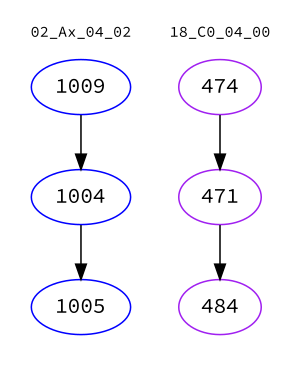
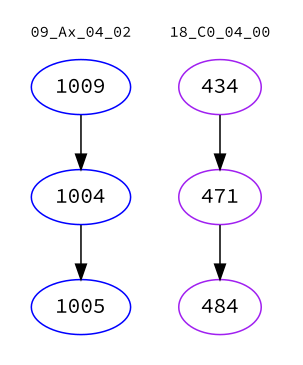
  digraph {
    fontname="Source Code Pro"
    node [color=blue fontname="Source Code Pro"]
    edge [color=black fontname="Source Code Pro"]
    n1 [label=1009]
    n2 [label=1004]
    n3 [label=1005]
-   n4 [color=purple label=474]
+   n4 [color=purple label=434]
    n5 [color=purple label=471]
    n6 [color=purple label=484]
    subgraph cluster_1 {
      color=white
      fontsize=10
-     label="02_Ax_04_02"
+     label="09_Ax_04_02"
      n1
      n2
      n3
    }
    subgraph cluster_2 {
      color=white
      fontsize=10
      label="18_C0_04_00"
      n4
      n5
      n6
    }
    n1 -> n2
    n2 -> n3
    n4 -> n5
    n5 -> n6
  }
